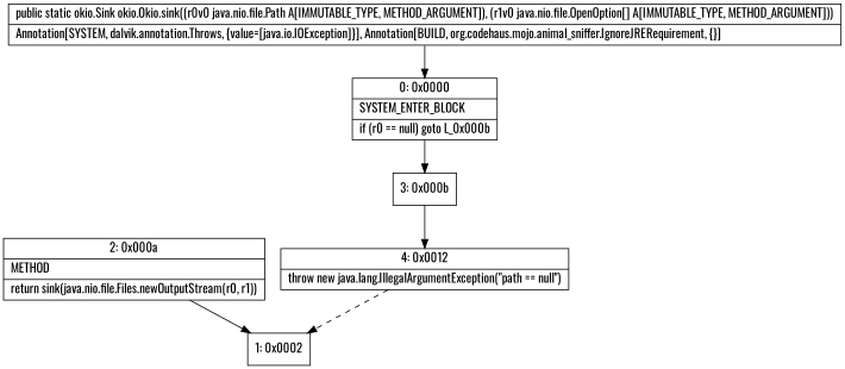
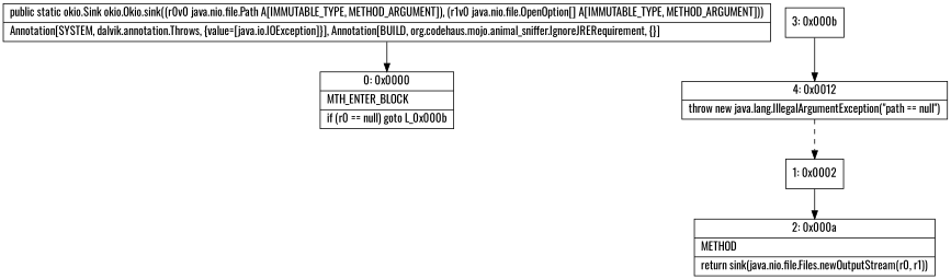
  digraph {
    fontname=Oswald
    node [fontname=Oswald shape=record]
    edge [fontname=Oswald]
-   n1 [label="{0\:\ 0x0000|SYSTEM_ENTER_BLOCK\l|if (r0 == null) goto L_0x000b\l}"]
+   n1 [label="{0\:\ 0x0000|MTH_ENTER_BLOCK\l|if (r0 == null) goto L_0x000b\l}"]
    n2 [label="{3\:\ 0x000b}"]
    n3 [label="{1\:\ 0x0002}"]
    n4 [label="{2\:\ 0x000a|METHOD\l|return sink(java.nio.file.Files.newOutputStream(r0, r1))\l}"]
    n5 [label="{4\:\ 0x0012|throw new java.lang.IllegalArgumentException(\"path == null\")\l}"]
    n6 [label="{public static okio.Sink okio.Okio.sink((r0v0 java.nio.file.Path A[IMMUTABLE_TYPE, METHOD_ARGUMENT]), (r1v0 java.nio.file.OpenOption[] A[IMMUTABLE_TYPE, METHOD_ARGUMENT]))  | Annotation[SYSTEM, dalvik.annotation.Throws, \{value=[java.io.IOException]\}], Annotation[BUILD, org.codehaus.mojo.animal_sniffer.IgnoreJRERequirement, \{\}]\l}"]
-   n1 -> n2
    n2 -> n5
-   n4 -> n3
+   n3 -> n4
    n5 -> n3 [style=dashed]
    n6 -> n1
  }
